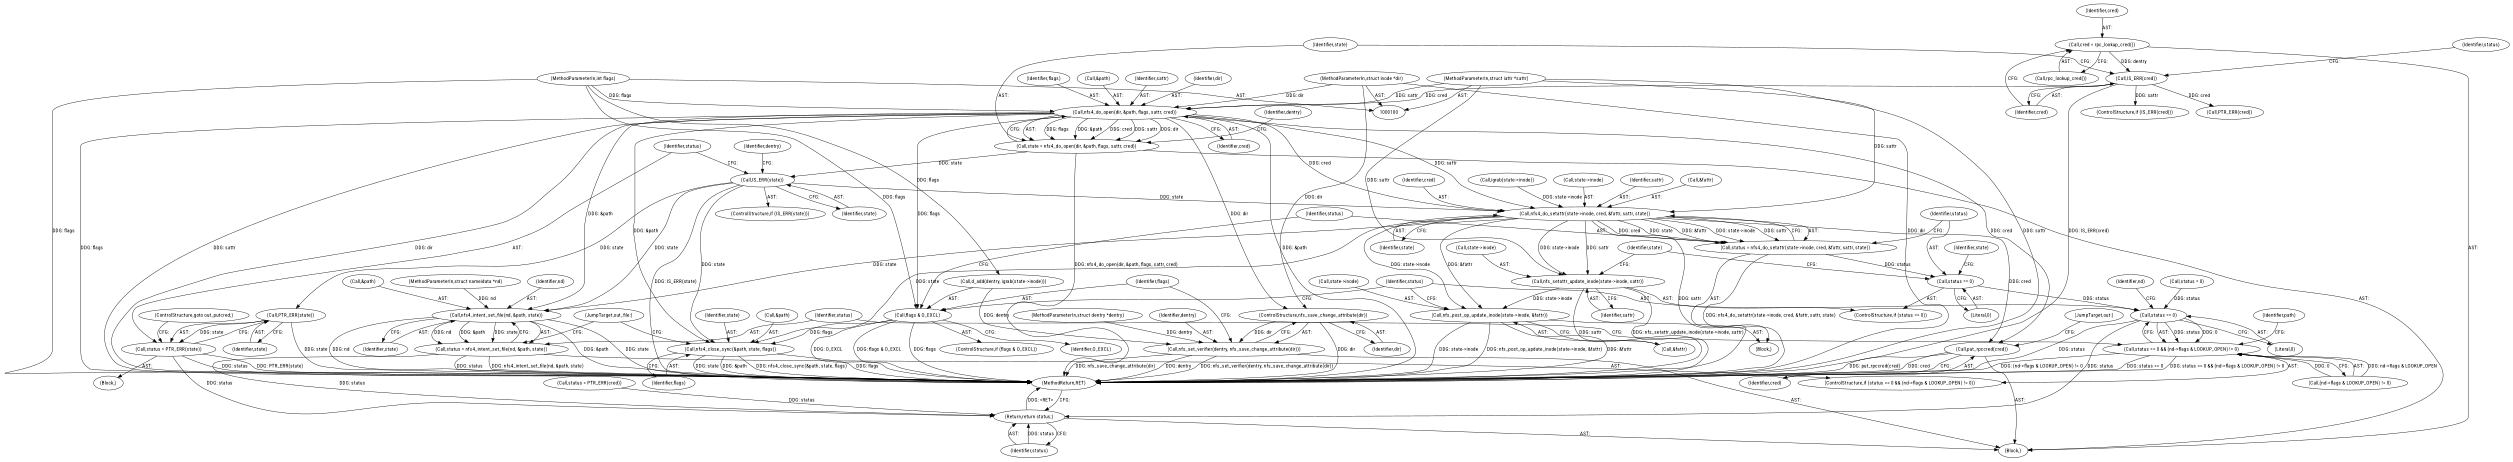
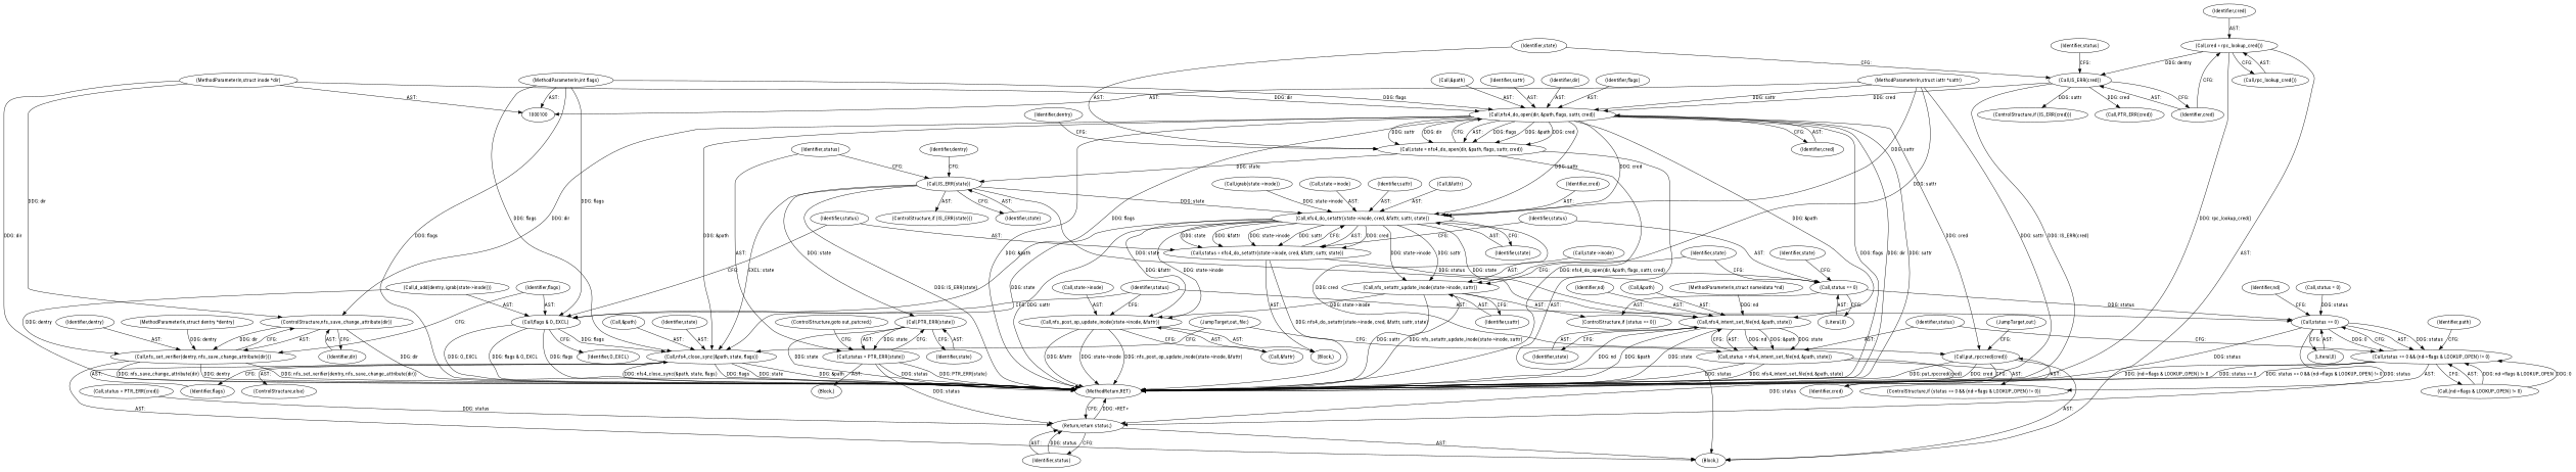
  digraph {
    fontname="Roboto Condensed"
    node [fontname="Roboto Condensed"]
    edge [fontname="Roboto Condensed"]
    n1 [label="(Call,nfs4_do_open(dir, &path, flags, sattr, cred))"]
    n2 [label="(Call,state = nfs4_do_open(dir, &path, flags, sattr, cred))"]
    n3 [label="(Call,nfs4_do_setattr(state->inode, cred, &fattr, sattr, state))"]
    n4 [label="(Call,nfs4_intent_set_file(nd, &path, state))"]
    n5 [label="(Call,nfs4_close_sync(&path, state, flags))"]
    n6 [label="(Call,put_rpccred(cred))"]
    n7 [label="(ControlStructure,nfs_save_change_attribute(dir))"]
    n8 [label="(Call,flags & O_EXCL)"]
    n9 [label="(MethodReturn,RET)"]
    n10 [label="(Identifier,cred)"]
    n11 [label="(Block,)"]
    n12 [label="(Call,IS_ERR(state))"]
    n13 [label="(Call,nfs_setattr_update_inode(state->inode, sattr))"]
    n14 [label="(Call,status = nfs4_do_setattr(state->inode, cred, &fattr, sattr, state))"]
    n15 [label="(Call,nfs_post_op_update_inode(state->inode, &fattr))"]
    n16 [label="(Identifier,state)"]
    n17 [label="(Call,status = nfs4_intent_set_file(nd, &path, state))"]
    n18 [label="(Identifier,state)"]
    n19 [label="(Identifier,flags)"]
+   n20 [label="(ControlStructure,else)"]
    n21 [label="(Identifier,cred)"]
    n22 [label="(Call,nfs_set_verifier(dentry, nfs_save_change_attribute(dir)))"]
    n23 [label="(Identifier,dir)"]
-   n24 [label="(ControlStructure,if (flags & O_EXCL))"]
    n25 [label="(Identifier,O_EXCL)"]
    n26 [label="(Return,return status;)"]
    n27 [label="(MethodParameterIn,struct inode *dir)"]
    1000100
    n29 [label="(MethodParameterIn,int flags)"]
    n30 [label="(MethodParameterIn,struct iattr *sattr)"]
    n31 [label="(ControlStructure,if (status == 0))"]
    n32 [label="(Identifier,sattr)"]
    n33 [label="(Call,IS_ERR(cred))"]
    n34 [label="(ControlStructure,if (IS_ERR(cred)))"]
    n35 [label="(Call,PTR_ERR(cred))"]
    n36 [label="(Identifier,cred)"]
    n37 [label="(Call,cred = rpc_lookup_cred())"]
    n38 [label="(Call,rpc_lookup_cred())"]
    n39 [label="(Call,PTR_ERR(state))"]
    n40 [label="(ControlStructure,if (IS_ERR(state)))"]
    n41 [label="(Identifier,state)"]
    n42 [label="(Call,status = PTR_ERR(state))"]
    n43 [label="(Identifier,state)"]
    n44 [label="(Block,)"]
    n45 [label="(Identifier,status)"]
    n46 [label="(Call,status == 0)"]
    n47 [label="(Block,)"]
    n48 [label="(Call,&fattr)"]
    n49 [label="(Call,status == 0)"]
    n50 [label="(Literal,0)"]
    n51 [label="(Call,status == 0 && (nd->flags & LOOKUP_OPEN) != 0)"]
    n52 [label="(Literal,0)"]
    n53 [label="(ControlStructure,if (status == 0 && (nd->flags & LOOKUP_OPEN) != 0))"]
    n54 [label="(Call,(nd->flags & LOOKUP_OPEN) != 0)"]
    n55 [label="(JumpTarget,out_file:)"]
    n56 [label="(Identifier,path)"]
    n57 [label="(Identifier,state)"]
    n58 [label="(Call,d_add(dentry, igrab(state->inode)))"]
    n59 [label="(Call,state->inode)"]
    n60 [label="(Identifier,cred)"]
    n61 [label="(Identifier,state)"]
    n62 [label="(Identifier,flags)"]
    n63 [label="(ControlStructure,goto out_putcred;)"]
    n64 [label="(Call,&path)"]
    n65 [label="(Identifier,sattr)"]
    n66 [label="(Identifier,status)"]
    n67 [label="(Identifier,dentry)"]
    n68 [label="(Call,&fattr)"]
    n69 [label="(JumpTarget,out:)"]
    n70 [label="(Identifier,cred)"]
    n71 [label="(MethodParameterIn,struct dentry *dentry)"]
    n72 [label="(Identifier,status)"]
    n73 [label="(Identifier,status)"]
    n74 [label="(Call,&path)"]
    n75 [label="(Call,status = 0)"]
    n76 [label="(Call,&path)"]
    n77 [label="(Call,igrab(state->inode))"]
    n78 [label="(Identifier,dentry)"]
    n79 [label="(Call,state->inode)"]
    n80 [label="(Identifier,dentry)"]
    n81 [label="(Identifier,sattr)"]
    n82 [label="(Identifier,state)"]
    n83 [label="(MethodParameterIn,struct nameidata *nd)"]
    n84 [label="(Identifier,flags)"]
    n85 [label="(Call,status = PTR_ERR(cred))"]
    n86 [label="(Identifier,nd)"]
    n87 [label="(Identifier,status)"]
    n88 [label="(Call,state->inode)"]
    n89 [label="(Identifier,state)"]
    n90 [label="(Identifier,nd)"]
    n91 [label="(Identifier,dir)"]
    n92 [label="(Identifier,status)"]
    n93 [label="(Identifier,status)"]
    n1 -> n2 [label="AST: "]
    n1 -> n2 [label="DDG: flags"]
    n1 -> n2 [label="DDG: &path"]
    n1 -> n2 [label="DDG: cred"]
    n1 -> n2 [label="DDG: sattr"]
    n1 -> n2 [label="DDG: dir"]
    n1 -> n3 [label="DDG: cred"]
    n1 -> n3 [label="DDG: sattr"]
    n1 -> n4 [label="DDG: &path"]
    n1 -> n5 [label="DDG: &path"]
    n1 -> n6 [label="DDG: cred"]
    n1 -> n7 [label="DDG: dir"]
    n1 -> n8 [label="DDG: flags"]
    n1 -> n9 [label="DDG: &path"]
    n1 -> n9 [label="DDG: flags"]
    n1 -> n9 [label="DDG: dir"]
    n1 -> n9 [label="DDG: sattr"]
    n1 -> n10 [label="CFG: "]
    n2 -> n1 [label="CFG: "]
    n2 -> n9 [label="DDG: nfs4_do_open(dir, &path, flags, sattr, cred)"]
    n2 -> n11 [label="AST: "]
    n2 -> n12 [label="DDG: state"]
    n3 -> n4 [label="DDG: state"]
    n3 -> n5 [label="DDG: state"]
    n3 -> n6 [label="DDG: cred"]
    n3 -> n9 [label="DDG: sattr"]
    n3 -> n13 [label="DDG: state->inode"]
    n3 -> n13 [label="DDG: sattr"]
    n3 -> n14 [label="AST: "]
    n3 -> n14 [label="DDG: cred"]
    n3 -> n14 [label="DDG: state"]
    n3 -> n14 [label="DDG: &fattr"]
    n3 -> n14 [label="DDG: state->inode"]
    n3 -> n14 [label="DDG: sattr"]
    n3 -> n15 [label="DDG: state->inode"]
    n3 -> n15 [label="DDG: &fattr"]
    n3 -> n16 [label="CFG: "]
    n4 -> n9 [label="DDG: state"]
    n4 -> n9 [label="DDG: nd"]
    n4 -> n9 [label="DDG: &path"]
    n4 -> n17 [label="AST: "]
    n4 -> n17 [label="DDG: nd"]
    n4 -> n17 [label="DDG: &path"]
    n4 -> n17 [label="DDG: state"]
    n4 -> n18 [label="CFG: "]
    n5 -> n9 [label="DDG: &path"]
    n5 -> n9 [label="DDG: nfs4_close_sync(&path, state, flags)"]
    n5 -> n9 [label="DDG: flags"]
    n5 -> n9 [label="DDG: state"]
    n5 -> n19 [label="CFG: "]
+   n5 -> n20 [label="AST: "]
    n6 -> n9 [label="DDG: put_rpccred(cred)"]
    n6 -> n9 [label="DDG: cred"]
    n6 -> n11 [label="AST: "]
    n6 -> n21 [label="CFG: "]
    n7 -> n9 [label="DDG: dir"]
    n7 -> n22 [label="AST: "]
    n7 -> n22 [label="DDG: dir"]
    n7 -> n23 [label="CFG: "]
    n8 -> n5 [label="DDG: flags"]
    n8 -> n9 [label="DDG: O_EXCL"]
    n8 -> n9 [label="DDG: flags & O_EXCL"]
    n8 -> n9 [label="DDG: flags"]
-   n8 -> n24 [label="AST: "]
    n8 -> n25 [label="CFG: "]
    n9 -> n26 [label="CFG: "]
    n10 -> n1 [label="AST: "]
    n12 -> n3 [label="DDG: state"]
    n12 -> n4 [label="DDG: state"]
-   n12 -> n5 [label="DDG: state"]
+   n12 -> n5 [label="EXCL: state"]
    n12 -> n9 [label="DDG: IS_ERR(state)"]
    n12 -> n39 [label="DDG: state"]
    n12 -> n40 [label="AST: "]
    n12 -> n41 [label="CFG: "]
    n13 -> n9 [label="DDG: sattr"]
    n13 -> n9 [label="DDG: nfs_setattr_update_inode(state->inode, sattr)"]
    n13 -> n15 [label="DDG: state->inode"]
    n13 -> n31 [label="AST: "]
    n13 -> n32 [label="CFG: "]
    n14 -> n3 [label="CFG: "]
    n14 -> n9 [label="DDG: nfs4_do_setattr(state->inode, cred, &fattr, sattr, state)"]
    n14 -> n46 [label="DDG: status"]
    n14 -> n47 [label="AST: "]
    n15 -> n9 [label="DDG: nfs_post_op_update_inode(state->inode, &fattr)"]
    n15 -> n9 [label="DDG: &fattr"]
    n15 -> n9 [label="DDG: state->inode"]
    n15 -> n47 [label="AST: "]
    n15 -> n48 [label="CFG: "]
    n16 -> n3 [label="AST: "]
    n17 -> n4 [label="CFG: "]
    n17 -> n9 [label="DDG: status"]
    n17 -> n9 [label="DDG: nfs4_intent_set_file(nd, &path, state)"]
    n17 -> n26 [label="DDG: status"]
    n17 -> n53 [label="AST: "]
    n18 -> n4 [label="AST: "]
    n19 -> n5 [label="AST: "]
    n21 -> n6 [label="AST: "]
    n22 -> n7 [label="CFG: "]
    n22 -> n9 [label="DDG: dentry"]
    n22 -> n9 [label="DDG: nfs_set_verifier(dentry, nfs_save_change_attribute(dir))"]
    n22 -> n9 [label="DDG: nfs_save_change_attribute(dir)"]
    n22 -> n11 [label="AST: "]
    n23 -> n7 [label="AST: "]
    n26 -> n9 [label="DDG: <RET>"]
    n26 -> n11 [label="AST: "]
    n26 -> n45 [label="CFG: "]
    n27 -> n1 [label="DDG: dir"]
    n27 -> n7 [label="DDG: dir"]
    n27 -> n9 [label="DDG: dir"]
    n27 -> 1000100 [label="AST: "]
    n29 -> n1 [label="DDG: flags"]
-   n29 -> n58 [label="DDG: flags"]
+   n29 -> n5 [label="DDG: flags"]
    n29 -> n8 [label="DDG: flags"]
    n29 -> n9 [label="DDG: flags"]
    n29 -> 1000100 [label="AST: "]
    n30 -> n1 [label="DDG: sattr"]
    n30 -> n3 [label="DDG: sattr"]
    n30 -> n9 [label="DDG: sattr"]
    n30 -> n13 [label="DDG: sattr"]
    n30 -> 1000100 [label="AST: "]
    n32 -> n13 [label="AST: "]
    n33 -> n1 [label="DDG: cred"]
    n33 -> n9 [label="DDG: IS_ERR(cred)"]
    n33 -> n34 [label="DDG: sattr"]
    n33 -> n35 [label="DDG: cred"]
    n33 -> n36 [label="CFG: "]
    n36 -> n33 [label="AST: "]
    n36 -> n37 [label="CFG: "]
+   n37 -> n9 [label="DDG: rpc_lookup_cred()"]
    n37 -> n11 [label="AST: "]
    n37 -> n33 [label="DDG: dentry"]
    n37 -> n38 [label="CFG: "]
    n38 -> n37 [label="AST: "]
    n39 -> n9 [label="DDG: state"]
    n39 -> n42 [label="AST: "]
    n39 -> n42 [label="DDG: state"]
    n39 -> n43 [label="CFG: "]
    n41 -> n12 [label="AST: "]
    n42 -> n9 [label="DDG: status"]
    n42 -> n9 [label="DDG: PTR_ERR(state)"]
    n42 -> n26 [label="DDG: status"]
    n42 -> n39 [label="CFG: "]
    n42 -> n44 [label="AST: "]
    n43 -> n39 [label="AST: "]
    n45 -> n26 [label="AST: "]
    n45 -> n26 [label="DDG: status"]
    n46 -> n31 [label="AST: "]
    n46 -> n49 [label="DDG: status"]
    n46 -> n50 [label="CFG: "]
    n48 -> n15 [label="AST: "]
    n49 -> n9 [label="DDG: status"]
    n49 -> n26 [label="DDG: status"]
    n49 -> n51 [label="AST: "]
    n49 -> n51 [label="DDG: status"]
    n49 -> n51 [label="DDG: 0"]
    n49 -> n52 [label="CFG: "]
    n50 -> n46 [label="AST: "]
    n51 -> n9 [label="DDG: status == 0"]
    n51 -> n9 [label="DDG: status == 0 && (nd->flags & LOOKUP_OPEN) != 0"]
    n51 -> n9 [label="DDG: (nd->flags & LOOKUP_OPEN) != 0"]
    n51 -> n49 [label="CFG: "]
    n51 -> n53 [label="AST: "]
    n51 -> n54 [label="CFG: "]
    n52 -> n49 [label="AST: "]
    n54 -> n51 [label="AST: "]
    n54 -> n51 [label="DDG: nd->flags & LOOKUP_OPEN"]
    n54 -> n51 [label="DDG: 0"]
    n55 -> n5 [label="CFG: "]
    n55 -> n17 [label="CFG: "]
    n56 -> n51 [label="CFG: "]
    n57 -> n5 [label="AST: "]
    n58 -> n8 [label="AST: "]
    n58 -> n22 [label="DDG: dentry"]
    n59 -> n13 [label="AST: "]
    n60 -> n37 [label="AST: "]
    n61 -> n46 [label="CFG: "]
    n62 -> n1 [label="AST: "]
    n63 -> n42 [label="CFG: "]
    n64 -> n5 [label="AST: "]
    n65 -> n3 [label="AST: "]
    n66 -> n12 [label="CFG: "]
    n66 -> n42 [label="AST: "]
    n67 -> n2 [label="CFG: "]
    n68 -> n3 [label="AST: "]
    n69 -> n6 [label="CFG: "]
    n70 -> n3 [label="AST: "]
    n71 -> n22 [label="DDG: dentry"]
    n72 -> n14 [label="CFG: "]
    n72 -> n46 [label="AST: "]
    n73 -> n33 [label="CFG: "]
    n74 -> n1 [label="AST: "]
    n75 -> n49 [label="DDG: status"]
    n76 -> n4 [label="AST: "]
    n77 -> n3 [label="DDG: state->inode"]
    n78 -> n12 [label="CFG: "]
    n79 -> n15 [label="AST: "]
    n80 -> n22 [label="AST: "]
    n81 -> n1 [label="AST: "]
    n82 -> n2 [label="AST: "]
    n82 -> n33 [label="CFG: "]
    n83 -> n4 [label="DDG: nd"]
    n84 -> n8 [label="AST: "]
    n84 -> n22 [label="CFG: "]
    n85 -> n26 [label="DDG: status"]
    n86 -> n49 [label="CFG: "]
    n87 -> n8 [label="CFG: "]
    n87 -> n15 [label="CFG: "]
    n87 -> n49 [label="AST: "]
    n88 -> n3 [label="AST: "]
    n89 -> n13 [label="CFG: "]
    n89 -> n46 [label="CFG: "]
    n90 -> n4 [label="AST: "]
    n91 -> n1 [label="AST: "]
    n92 -> n8 [label="CFG: "]
    n92 -> n14 [label="AST: "]
    n93 -> n17 [label="AST: "]
    n93 -> n51 [label="CFG: "]
  }
